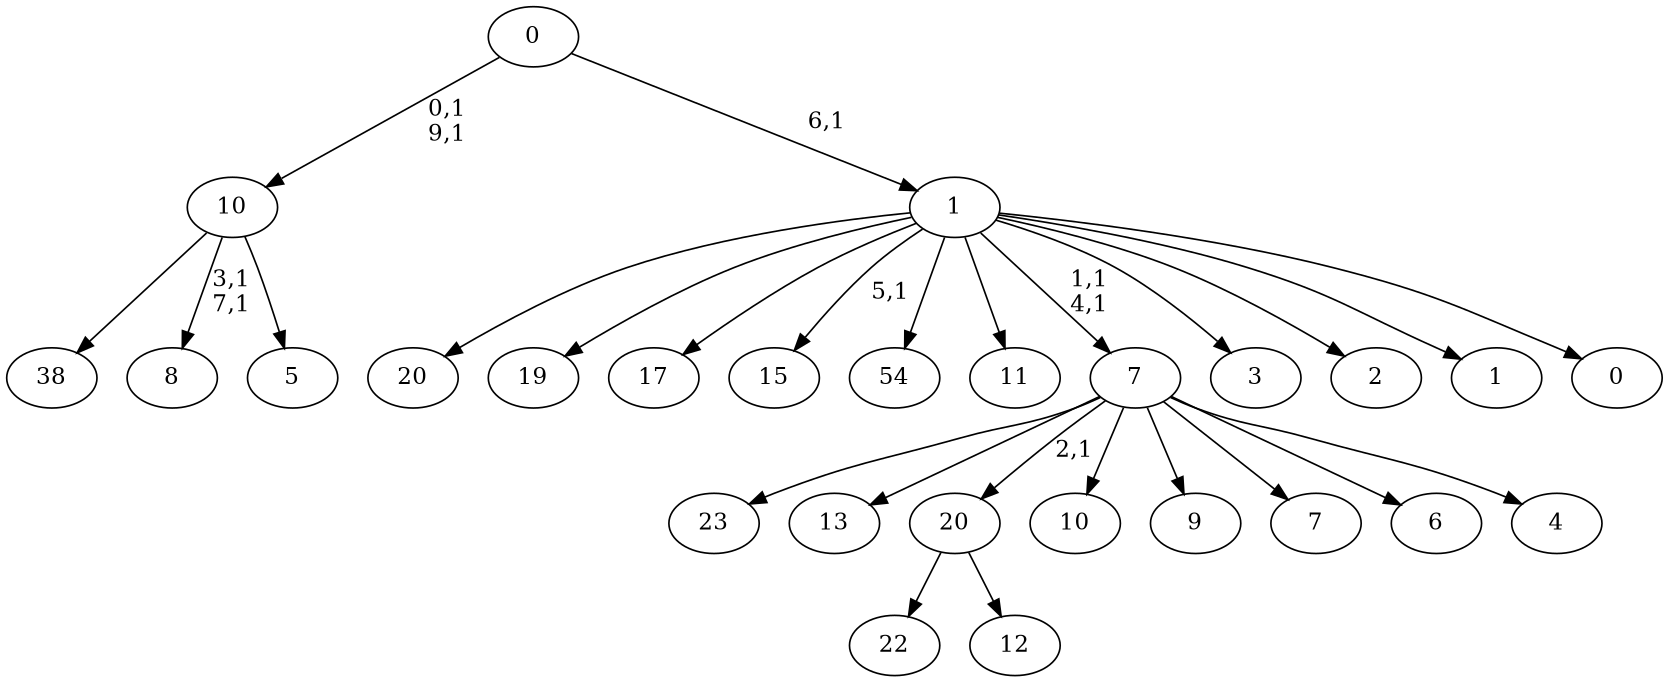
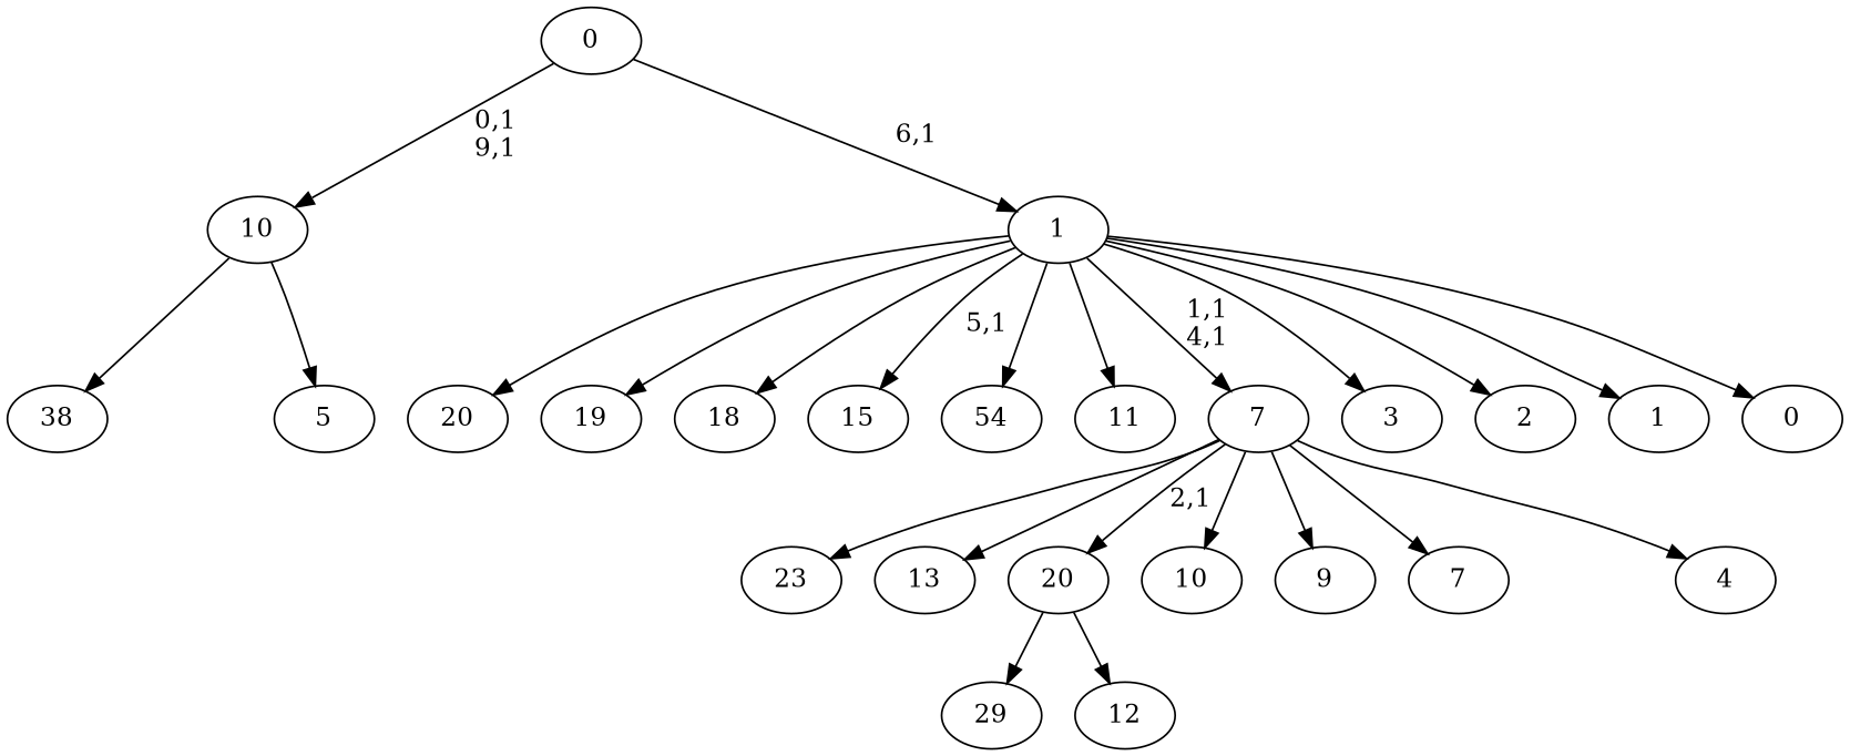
  digraph {
-   n1 [label=22]
+   n1 [label=29]
    n2 [label=23]
    n3 [label=20]
    n4 [label=19]
    n5 [label=38]
-   n6 [label=17]
+   n6 [label=18]
    n7 [label=15]
    n8 [label=54]
    n9 [label=13]
    n10 [label=12]
    20
    n12 [label=11]
    n13 [label=10]
    n14 [label=9]
-   n15 [label=8]
    n16 [label=7]
-   n17 [label=6]
    n18 [label=5]
    10
    n20 [label=4]
    7
    n22 [label=3]
    n23 [label=2]
    n24 [label=1]
    n25 [label=0]
    1
    0
    20 -> n1
    20 -> n10
    10 -> n5
-   10 -> n15 [label="3,1\n7,1"]
    10 -> n18
    7 -> n2
    7 -> n9
    7 -> 20 [label="2,1"]
    7 -> n13
    7 -> n14
    7 -> n16
-   7 -> n17
    7 -> n20
    1 -> n3
    1 -> n4
    1 -> n6
    1 -> n7 [label="5,1"]
    1 -> n8
    1 -> n12
    1 -> 7 [label="1,1\n4,1"]
    1 -> n22
    1 -> n23
    1 -> n24
    1 -> n25
    0 -> 10 [label="0,1\n9,1"]
    0 -> 1 [label="6,1"]
  }
